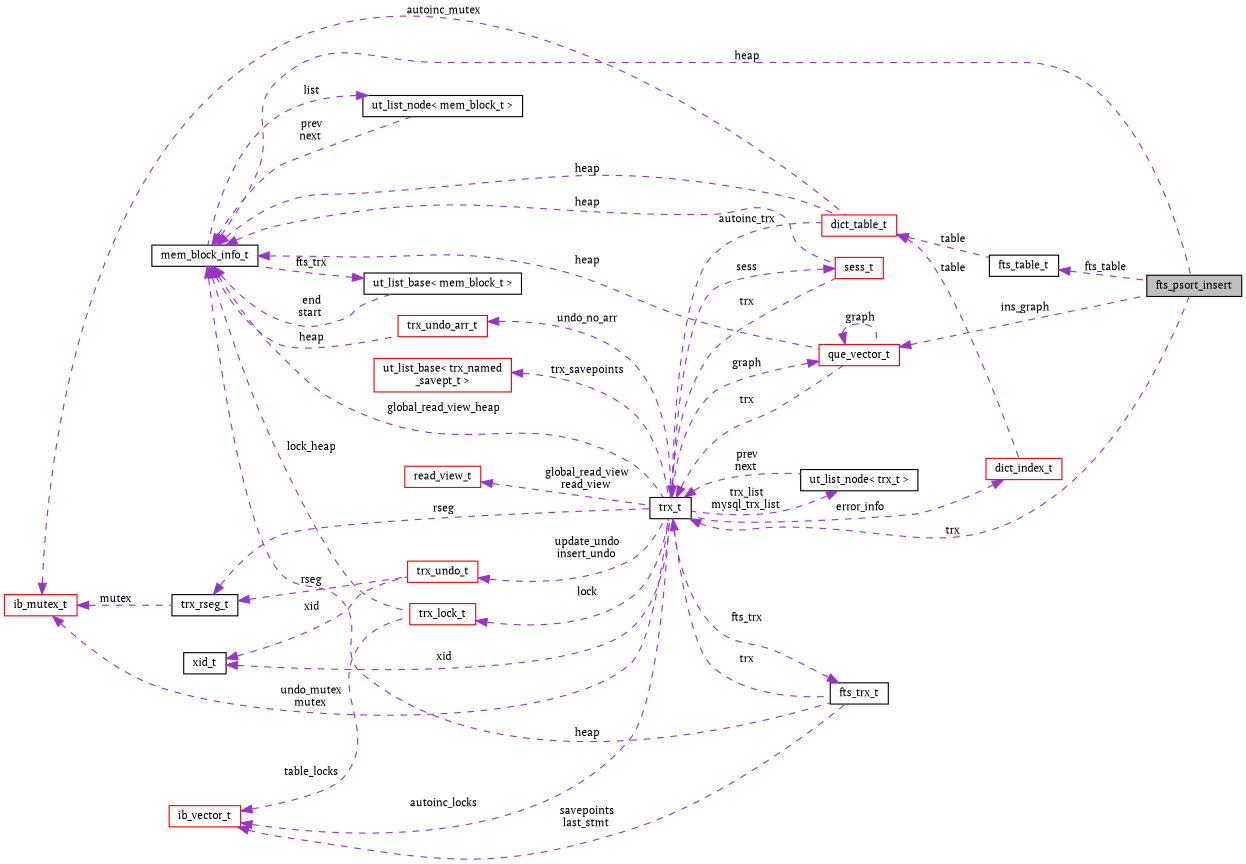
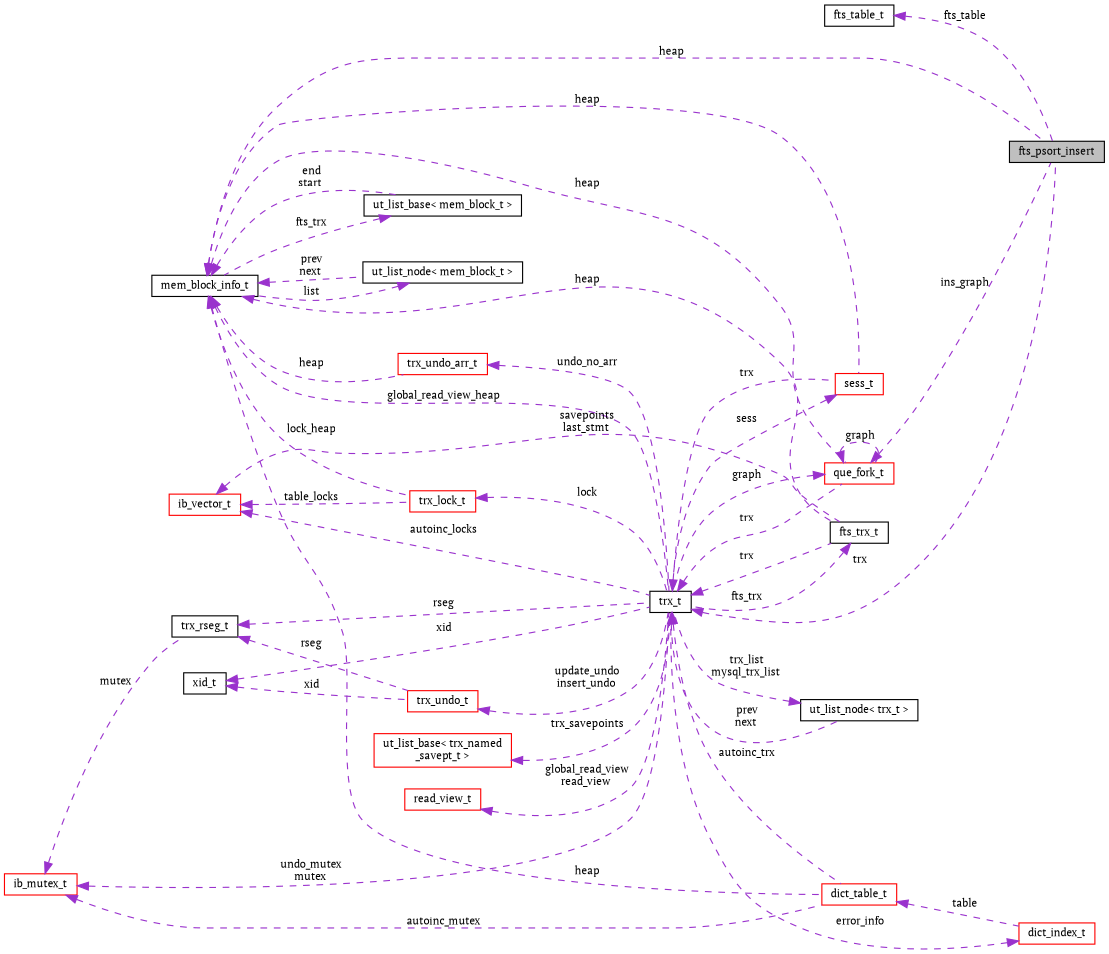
  digraph {
    fontname="PT Serif"
    rankdir=LR
    node [color=red fontname="PT Serif" fontsize=10 shape=record]
    edge [color=darkorchid3 dir=back fontname="PT Serif" fontsize=10 labelfontname=FreeSans labelfontsize=10 style=dashed]
    n1 [color=black fillcolor=grey75 fontcolor=black height=0.2 label=fts_psort_insert style=filled width=0.4]
    n2 [color=black height=0.2 label=mem_block_info_t width=0.4]
    n3 [color=black height=0.2 label="ut_list_base\< mem_block_t \>" width=0.4]
    n4 [color=black height=0.2 label="ut_list_node\< mem_block_t \>" width=0.4]
    n5 [color=black height=0.2 label=trx_t width=0.4]
    n6 [height=0.2 label=trx_undo_arr_t width=0.4]
    n7 [height=0.2 label=dict_table_t width=0.4]
    n8 [color=black height=0.2 label=fts_trx_t width=0.4]
    n9 [height=0.2 label=trx_lock_t width=0.4]
-   n10 [height=0.2 label=que_vector_t width=0.4]
+   n10 [height=0.2 label=que_fork_t width=0.4]
    n11 [height=0.2 label=sess_t width=0.4]
    n12 [color=black height=0.2 label="ut_list_node\< trx_t \>" width=0.4]
    n13 [height=0.2 label=dict_index_t width=0.4]
    n14 [color=black height=0.2 label=fts_table_t width=0.4]
    n15 [color=black height=0.2 label=xid_t width=0.4]
    n16 [height=0.2 label=trx_undo_t width=0.4]
    n17 [height=0.2 label=ib_vector_t width=0.4]
    n18 [height=0.2 label=ib_mutex_t width=0.4]
    n19 [color=black height=0.2 label=trx_rseg_t width=0.4]
    n20 [height=0.2 label="ut_list_base\< trx_named\l_savept_t \>" width=0.4]
    n21 [height=0.2 label=read_view_t width=0.4]
    n2 -> n1 [label=" heap"]
    n2 -> n3 [label=" end\nstart"]
    n2 -> n4 [label=" prev\nnext"]
    n2 -> n5 [label=" global_read_view_heap"]
    n2 -> n6 [label=" heap"]
    n2 -> n7 [label=" heap"]
    n2 -> n8 [label=" heap"]
    n2 -> n9 [label=" lock_heap"]
    n2 -> n10 [label=" heap"]
    n2 -> n11 [label=" heap"]
    n3 -> n2 [label=" fts_trx"]
    n4 -> n2 [label=" list"]
    n5 -> n1 [label=" trx"]
    n5 -> n7 [label=" autoinc_trx"]
    n5 -> n8 [label=" trx"]
    n5 -> n10 [label=" trx"]
    n5 -> n11 [label=" trx"]
    n5 -> n12 [label=" prev\nnext"]
    n6 -> n5 [label=" undo_no_arr"]
    n7 -> n13 [label=" table"]
-   n7 -> n14 [label=" table"]
    n8 -> n5 [label=" fts_trx"]
    n9 -> n5 [label=" lock"]
    n10 -> n1 [label=" ins_graph"]
    n10 -> n5 [label=" graph"]
    n10 -> n10 [label=" graph"]
    n11 -> n5 [label=" sess"]
    n12 -> n5 [label=" trx_list\nmysql_trx_list"]
    n13 -> n5 [label=" error_info"]
    n14 -> n1 [label=" fts_table"]
    n15 -> n5 [label=" xid"]
    n15 -> n16 [label=" xid"]
    n16 -> n5 [label=" update_undo\ninsert_undo"]
    n17 -> n5 [label=" autoinc_locks"]
    n17 -> n8 [label=" savepoints\nlast_stmt"]
    n17 -> n9 [label=" table_locks"]
    n18 -> n5 [label=" undo_mutex\nmutex"]
    n18 -> n7 [label=" autoinc_mutex"]
    n18 -> n19 [label=" mutex"]
    n19 -> n5 [label=" rseg"]
    n19 -> n16 [label=" rseg"]
    n20 -> n5 [label=" trx_savepoints"]
    n21 -> n5 [label=" global_read_view\nread_view"]
  }
